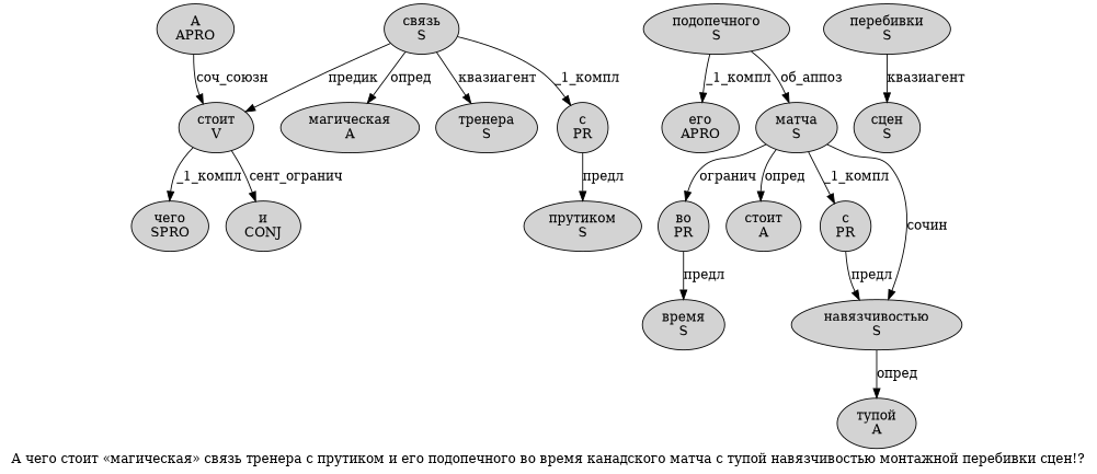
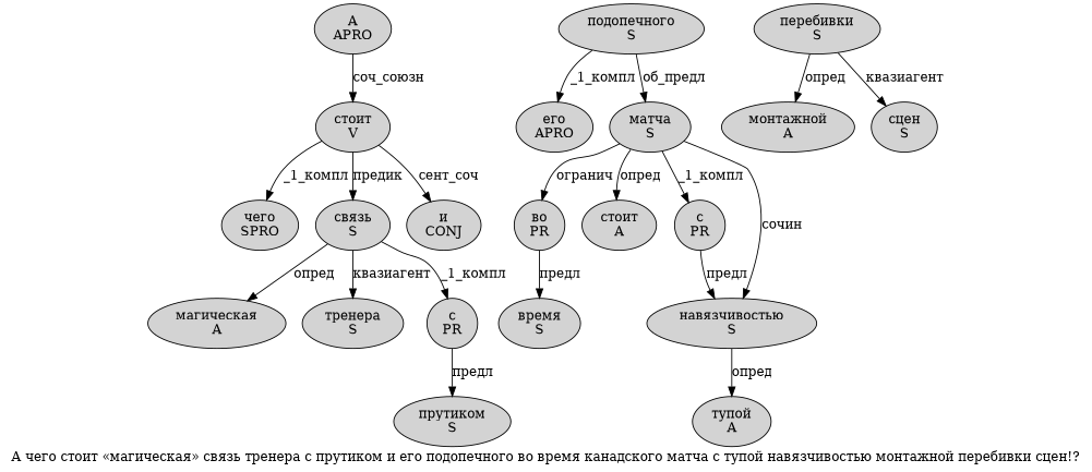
  digraph {
    label="А чего стоит «магическая» связь тренера с прутиком и его подопечного во время канадского матча с тупой навязчивостью монтажной перебивки сцен!?"
    node [fillcolor=lightgray penwidth=1 shape=ellipse style=filled]
    n1 [label="А\nAPRO"]
    n2 [label="стоит\nV"]
    n3 [label="чего\nSPRO"]
    n4 [label="связь\nS"]
    n5 [label="и\nCONJ"]
    n6 [label="магическая\nA"]
    n7 [label="тренера\nS"]
    n8 [label="с\nPR"]
    n9 [label="прутиком\nS"]
    n10 [label="его\nAPRO"]
    n11 [label="подопечного\nS"]
    n12 [label="матча\nS"]
    n13 [label="во\nPR"]
    n14 [label="стоит\nA"]
    n15 [label="с\nPR"]
    n16 [label="навязчивостью\nS"]
    n17 [label="время\nS"]
    n18 [label="перебивки\nS"]
+   n19 [label="монтажной\nA"]
    n20 [label="сцен\nS"]
    n21 [label="тупой\nA"]
    n1 -> n2 [label="соч_союзн"]
    n2 -> n3 [label="_1_компл"]
-   n4 -> n2 [label="предик"]
-   n2 -> n5 [label="сент_огранич"]
+   n2 -> n4 [label="предик"]
+   n2 -> n5 [label="сент_соч"]
    n4 -> n6 [label="опред"]
    n4 -> n7 [label="квазиагент"]
    n4 -> n8 [label="_1_компл"]
    n8 -> n9 [label="предл"]
    n11 -> n10 [label="_1_компл"]
-   n11 -> n12 [label="об_аппоз"]
+   n11 -> n12 [label="об_предл"]
    n12 -> n13 [label="огранич"]
    n12 -> n14 [label="опред"]
    n12 -> n15 [label="_1_компл"]
    n12 -> n16 [label="сочин"]
    n13 -> n17 [label="предл"]
    n15 -> n16 [label="предл"]
    n16 -> n21 [label="опред"]
+   n18 -> n19 [label="опред"]
    n18 -> n20 [label="квазиагент"]
  }
